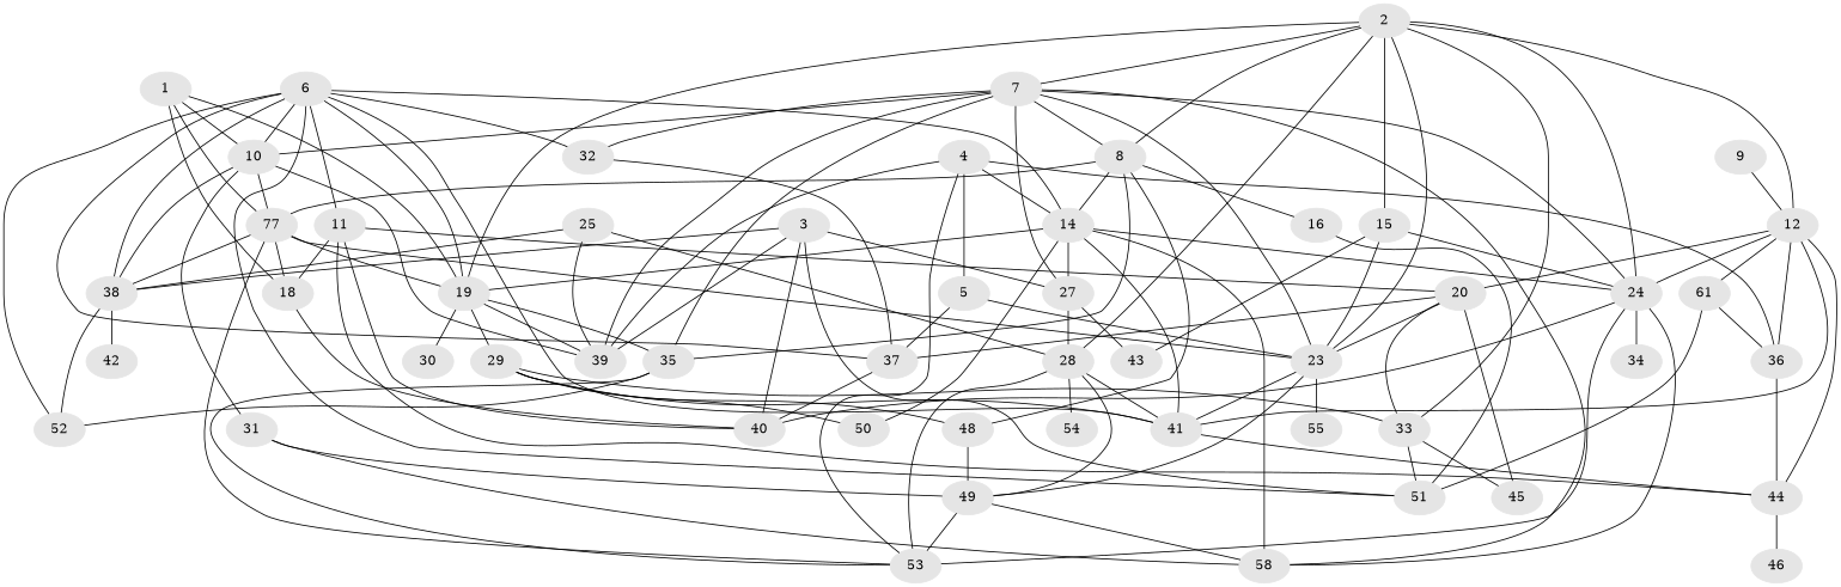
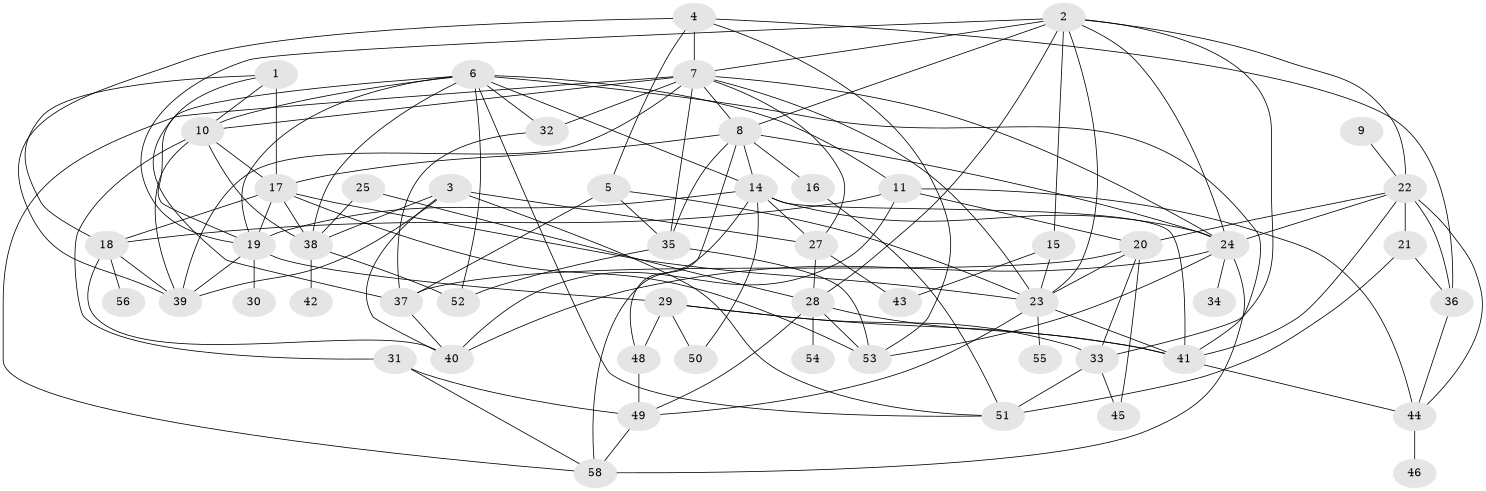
  graph {
    node [color=gray90 style=filled]
    edge [weight=1.0]
    1
    10
-   17 [label=77]
+   17
    18
    19
    38
    39
    31
    23
    53
    40
+   56
    35
    30
    n15 [label=29]
    2
    7
    8
-   12
+   12 [label=22]
    15
    24
    28
    33
    27
    32
    58
    14
    16
    48
    36
    41
    20
    44
-   21 [label=61]
+   21
    43
    49
    55
    34
    54
    51
    45
    3
    52
    42
    4
    5
    37
    6
    11
    50
    9
    46
    25
    1 -- 10
    1 -- 17 [weight=4.0]
    1 -- 18
    1 -- 19
    10 -- 17
    10 -- 38
    10 -- 39
    10 -- 31
    17 -- 18
    17 -- 19
    17 -- 38
    17 -- 23 [weight=2.0]
    17 -- 53
-   25 -- 39
+   18 -- 39
    18 -- 40
+   18 -- 56
    19 -- 39
-   19 -- 35
+   5 -- 35
    19 -- 30
    19 -- n15
    38 -- 52 [weight=2.0]
    38 -- 42
    31 -- 58
    31 -- 49
    23 -- 41 [weight=2.0]
    23 -- 49
    23 -- 55
    35 -- 53
    35 -- 52
    n15 -- 33
    n15 -- 48
    n15 -- 41
    n15 -- 50
    2 -- 19
    2 -- 23
    2 -- 7
    2 -- 8
    2 -- 12
    2 -- 15
    2 -- 24
    2 -- 28
    2 -- 33
    7 -- 10
    7 -- 39
    7 -- 23
    7 -- 35
    7 -- 8
    7 -- 24
    7 -- 27
    7 -- 32 [weight=2.0]
    7 -- 58
    8 -- 17
    8 -- 35
-   15 -- 24
+   8 -- 24
    8 -- 14
    8 -- 16
    8 -- 48
    12 -- 24
    12 -- 36 [weight=3.0]
    12 -- 41
    12 -- 20
    12 -- 44
    12 -- 21
    15 -- 23
    15 -- 43
    24 -- 53
    24 -- 40
    24 -- 58
    24 -- 34
    28 -- 53
    28 -- 41 [weight=2.0]
    28 -- 49
    28 -- 54
    33 -- 51
    33 -- 45
    27 -- 28
    27 -- 43
    32 -- 37
    14 -- 19
    14 -- 24
    14 -- 27
    14 -- 58
    14 -- 41
    14 -- 50
    16 -- 51
    48 -- 49
    36 -- 44
    41 -- 44
    20 -- 23
    20 -- 33 [weight=2.0]
    20 -- 45
    20 -- 37
    44 -- 46
    21 -- 36
    21 -- 51 [weight=2.0]
-   49 -- 53 [weight=2.0]
    49 -- 58
    3 -- 38
    3 -- 39
    3 -- 40
    3 -- 27
    3 -- 51
    4 -- 39
    4 -- 53
-   4 -- 14
+   4 -- 7
    4 -- 36
    4 -- 5
    5 -- 23
    5 -- 37
    37 -- 40
    6 -- 10 [weight=2.0]
    6 -- 19
    6 -- 38
    6 -- 32
    6 -- 14
    6 -- 41
    6 -- 51
    6 -- 52
    6 -- 37
    6 -- 11
    11 -- 18
    11 -- 40
    11 -- 20 [weight=2.0]
    11 -- 44 [weight=2.0]
    9 -- 12
    25 -- 38
    25 -- 28
  }
